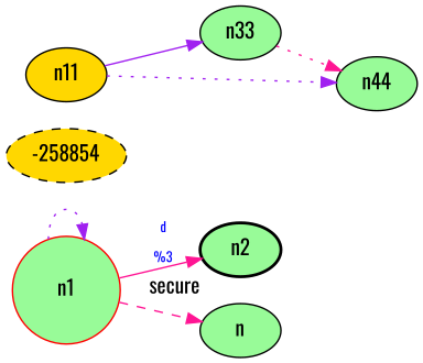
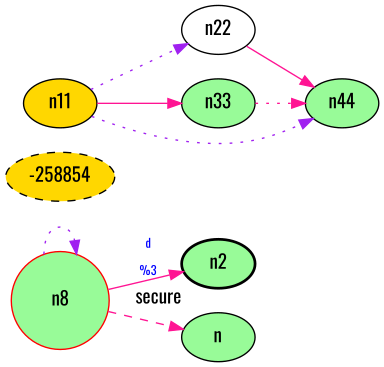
  digraph {
    fontcolor=blue
    fontname=Oswald
    rankdir=LR
    node [fillcolor=palegreen fontname=Oswald style=filled]
    edge [color=deeppink fontname=Oswald style=dotted]
-   n1 [color=red height=1 width=1]
+   n1 [color=red height=1 width=1 label=n8]
    n2 [style="bold,filled" xlabel=secure]
    n
    -258854 [fillcolor=gold style="dashed,filled"]
    n11 [fillcolor=gold]
+   n22 [fillcolor=white]
    n33
    n44
    n1 -> n1 [color=purple]
    n1 -> n2 [fontcolor=blue fontsize=9 label="d\n\l\G" style=solid]
    n1 -> n [style=dashed]
-   n11 -> n33 [color=purple style=solid]
+   n11 -> n22 [color=purple]
+   n11 -> n33 [style=solid]
    n11 -> n44 [color=purple]
+   n22 -> n44 [style=solid]
    n33 -> n44
  }
